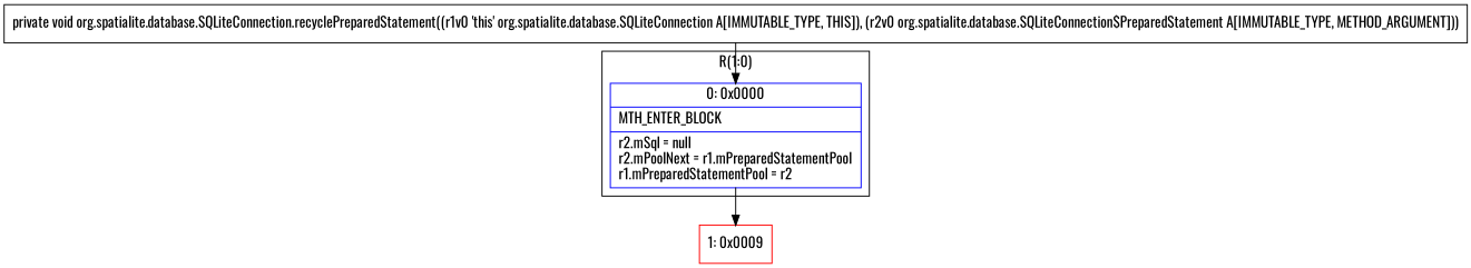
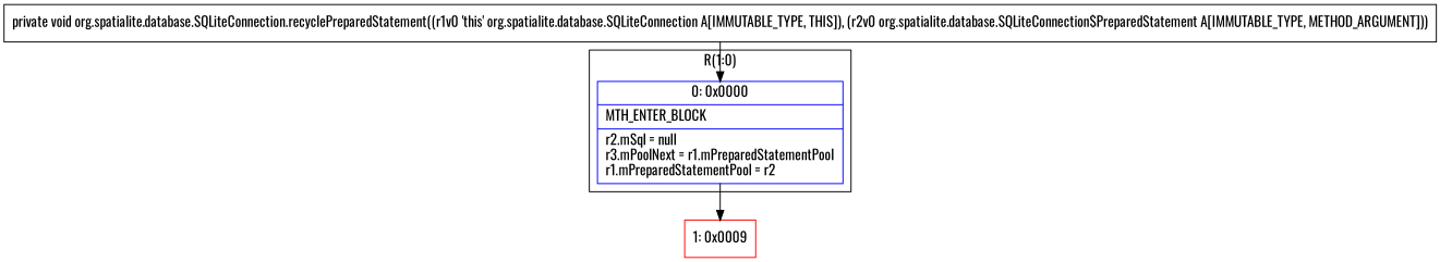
  digraph {
    fontname=Oswald
    node [shape=record fontname=Oswald]
    edge [fontname=Oswald]
-   n1 [color=blue label="{0\:\ 0x0000|MTH_ENTER_BLOCK\l|r2.mSql = null\lr2.mPoolNext = r1.mPreparedStatementPool\lr1.mPreparedStatementPool = r2\l}"]
+   n1 [color=blue label="{0\:\ 0x0000|MTH_ENTER_BLOCK\l|r2.mSql = null\lr3.mPoolNext = r1.mPreparedStatementPool\lr1.mPreparedStatementPool = r2\l}"]
    n2 [color=red label="{1\:\ 0x0009}"]
    n3 [label="{private void org.spatialite.database.SQLiteConnection.recyclePreparedStatement((r1v0 'this' org.spatialite.database.SQLiteConnection A[IMMUTABLE_TYPE, THIS]), (r2v0 org.spatialite.database.SQLiteConnection$PreparedStatement A[IMMUTABLE_TYPE, METHOD_ARGUMENT])) }"]
    subgraph cluster_1 {
      label="R(1:0)"
      n1
    }
    n1 -> n2
    n3 -> n1
  }
